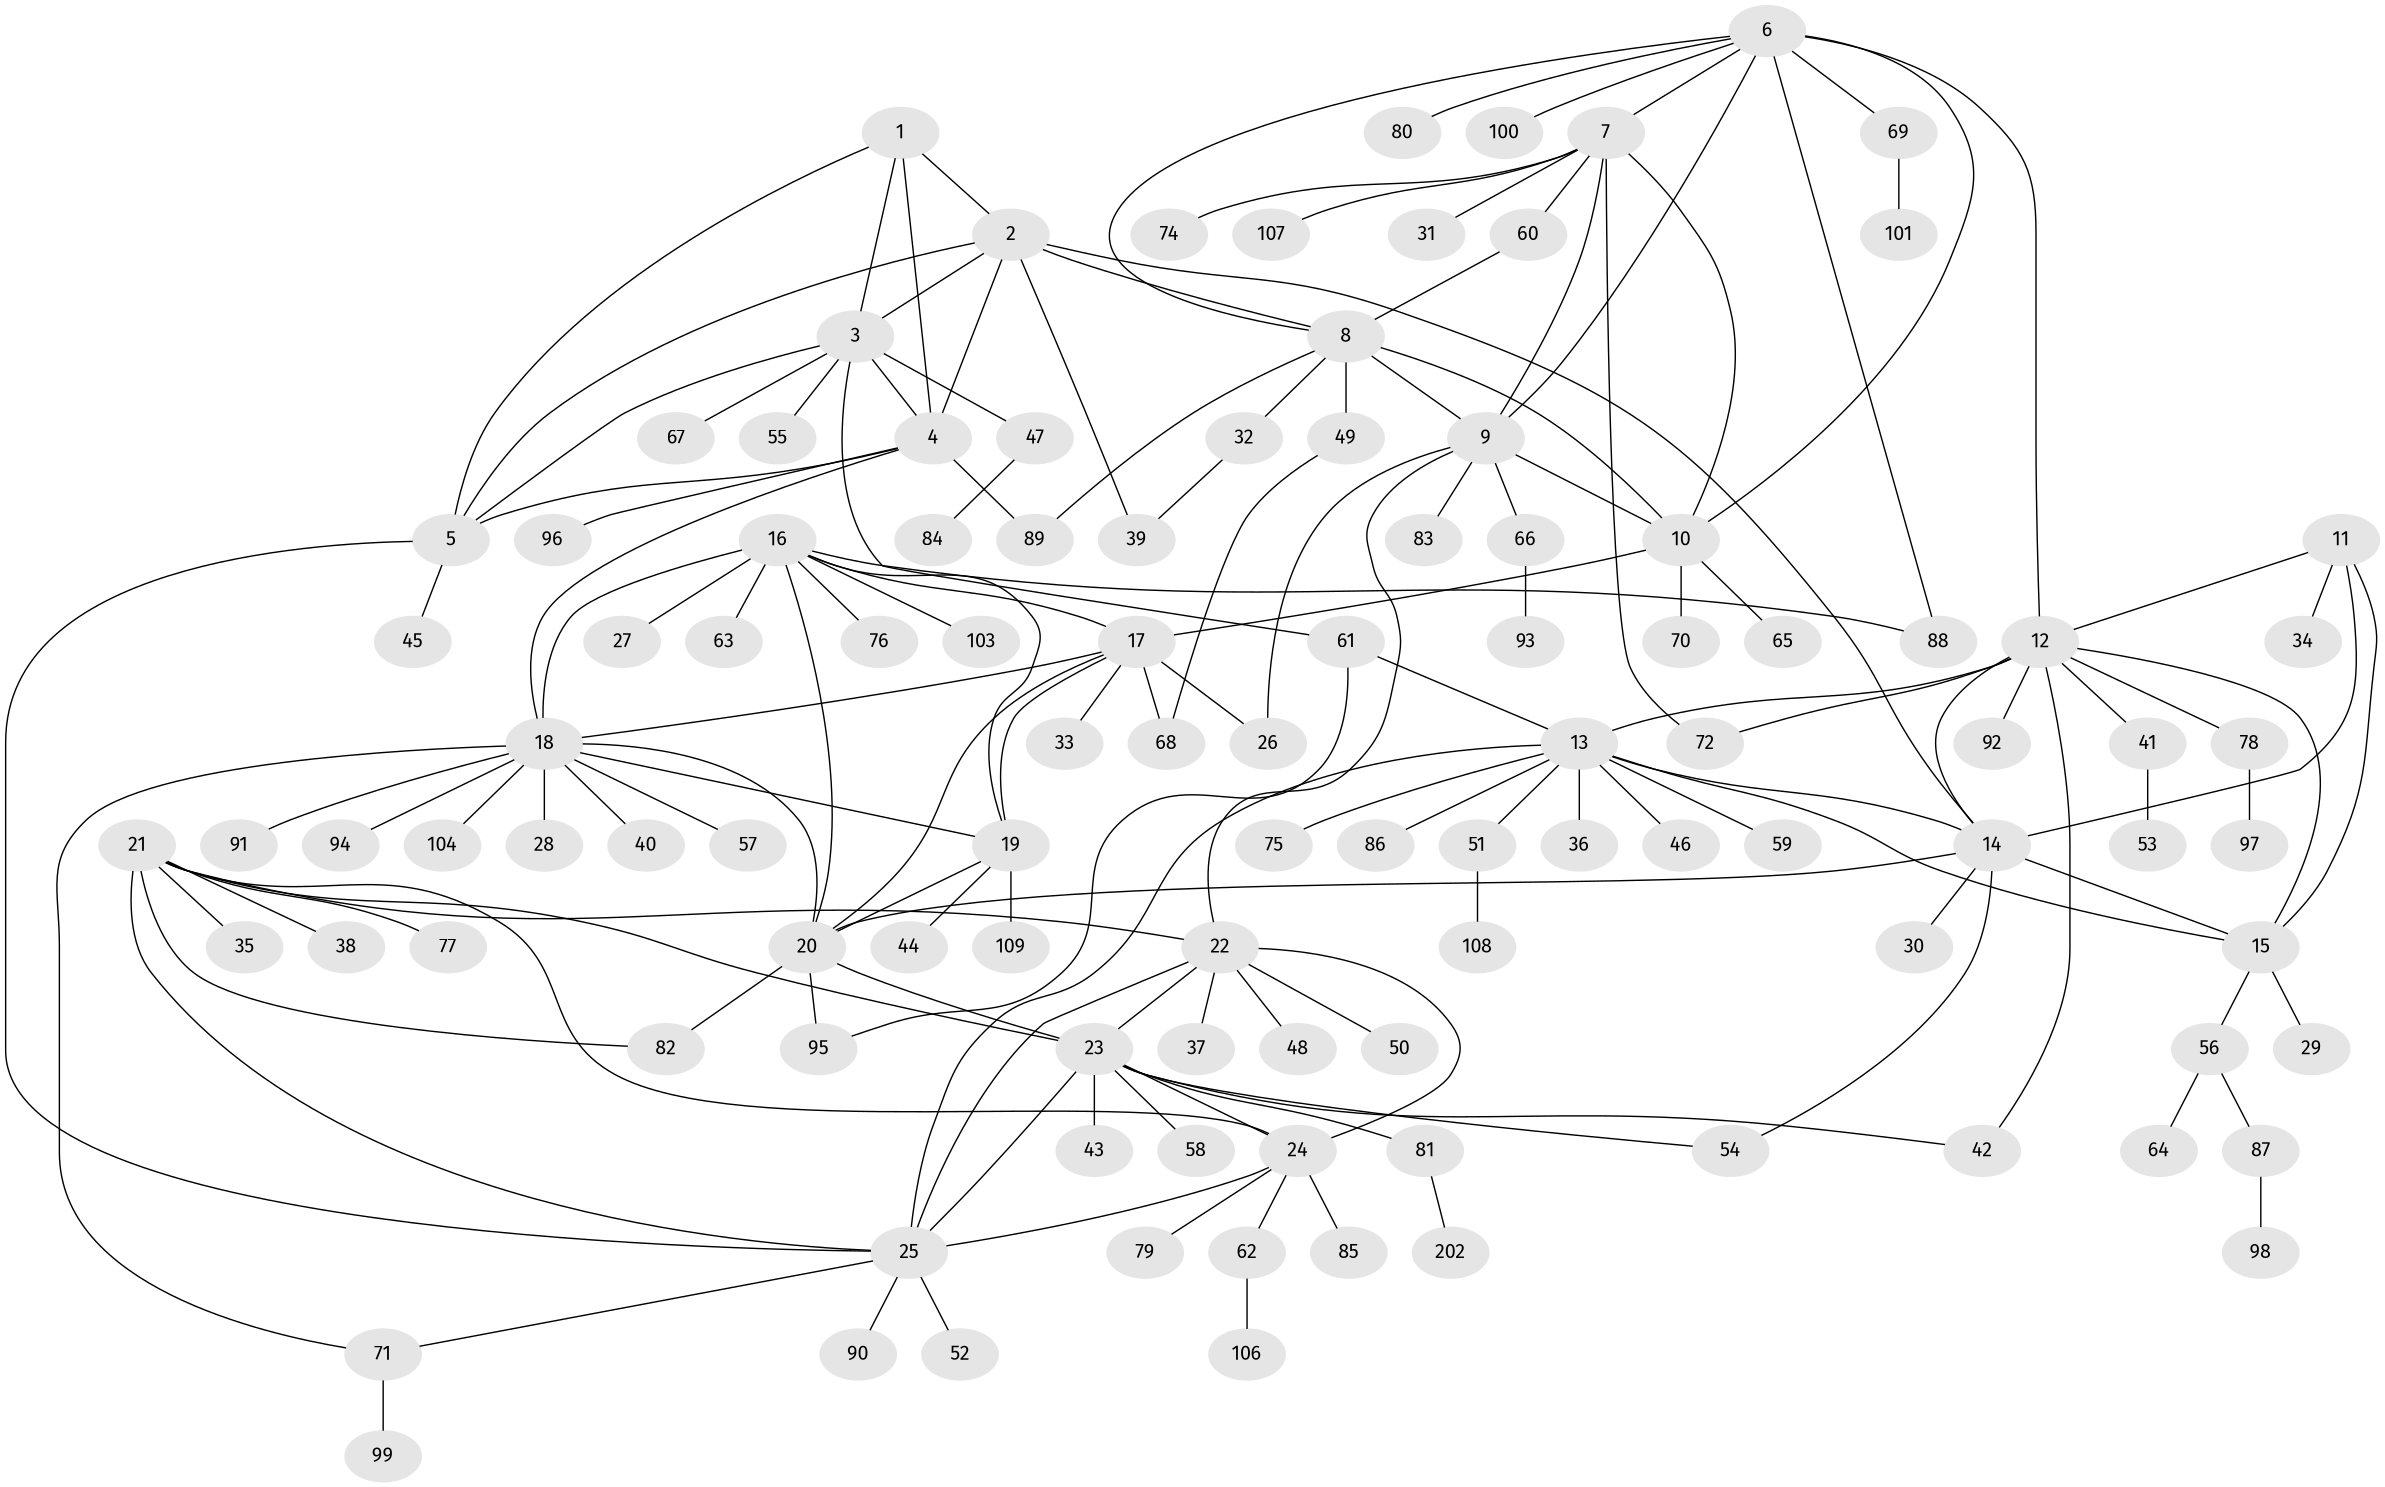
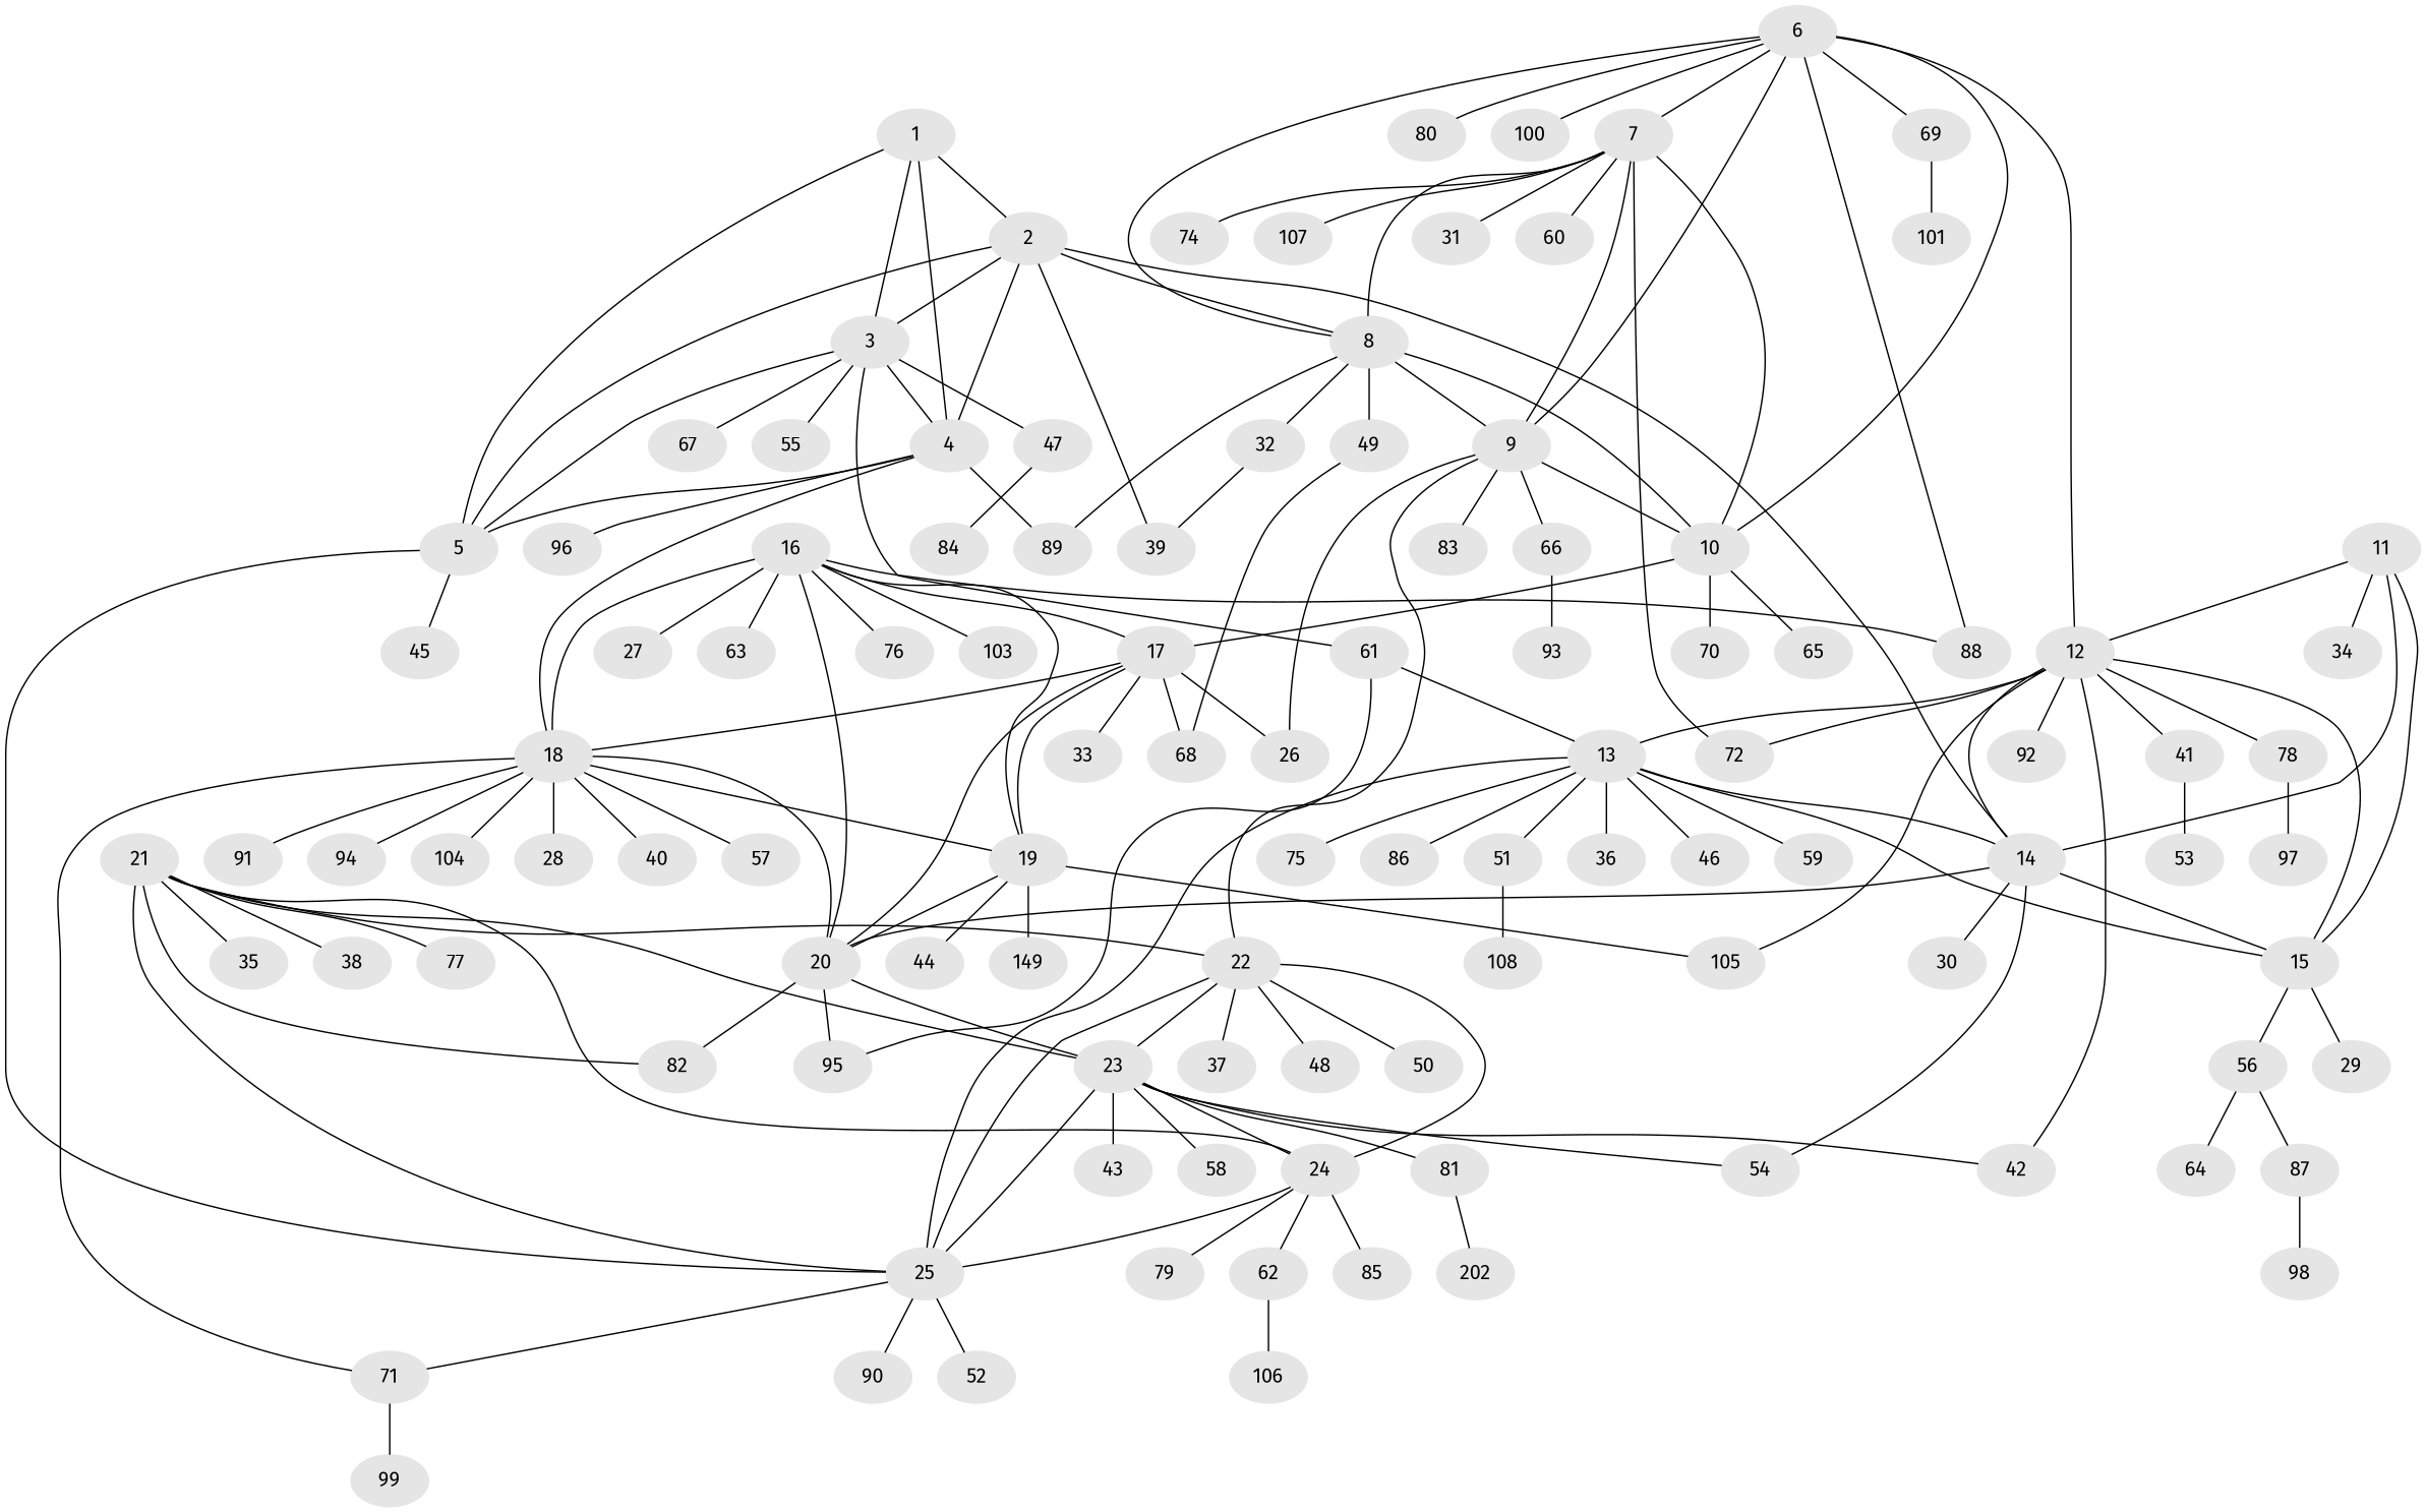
  graph {
    fontname="Fira Sans"
    node [color=gray90 fontname="Fira Sans" style=filled]
    edge [fontname="Fira Sans"]
    1
    2
    3
    4
    5
    8
    14
    39
    47
    55
    61
    67
    18
    89
    96
    25
    45
    9
    10
    32
    49
    15
    20
    30
    54
    84
    13
    95
    19
    28
    40
    57
    71
    91
    94
    104
    52
    90
    6
    7
    12
    69
    80
    88
    100
    31
    60
    72
    74
    107
    22
    26
    66
    83
    17
    65
    70
    41
    42
    78
    92
+   105
    101
    68
    23
    24
    37
    48
    50
    93
    33
    11
    34
    36
    46
    51
    59
    75
    86
    29
    56
    53
    97
    108
    82
    64
    87
    16
    27
    63
    76
    103
    44
-   109
+   109 [label=149]
    99
    43
    58
    81
    21
    35
    38
    77
    62
    79
    85
    n106 [label=202]
    106
    98
    1 -- 2
    1 -- 3
    1 -- 4
    1 -- 5
    2 -- 3
    2 -- 4
    2 -- 5
    2 -- 8
    2 -- 14
    2 -- 39
    3 -- 4
    3 -- 5
    3 -- 47
    3 -- 55
    3 -- 61
    3 -- 67
    4 -- 5
    4 -- 18
    4 -- 89
    4 -- 96
    5 -- 25
    5 -- 45
    8 -- 89
    8 -- 9
    8 -- 10
    8 -- 32
    8 -- 49
    14 -- 15
    14 -- 20
    14 -- 30
    14 -- 54
    47 -- 84
    61 -- 13
    61 -- 95
    18 -- 20
    18 -- 19
    18 -- 28
    18 -- 40
    18 -- 57
    18 -- 71
    18 -- 91
    18 -- 94
    18 -- 104
    25 -- 71
    25 -- 52
    25 -- 90
    9 -- 10
    9 -- 22
    9 -- 26
    9 -- 66
    9 -- 83
    10 -- 17
    10 -- 65
    10 -- 70
    32 -- 39
    49 -- 68
    15 -- 29
    15 -- 56
    20 -- 95
    20 -- 23
    20 -- 82
    13 -- 14
    13 -- 25
    13 -- 15
    13 -- 36
    13 -- 46
    13 -- 51
    13 -- 59
    13 -- 75
    13 -- 86
    19 -- 20
+   19 -- 105
    19 -- 44
    19 -- 109
    71 -- 99
    6 -- 8
    6 -- 9
    6 -- 10
    6 -- 7
    6 -- 12
    6 -- 69
    6 -- 80
    6 -- 88
    6 -- 100
-   60 -- 8
+   7 -- 8
    7 -- 9
    7 -- 10
    7 -- 31
    7 -- 60
    7 -- 72
    7 -- 74
    7 -- 107
    12 -- 14
    12 -- 15
    12 -- 13
    12 -- 72
    12 -- 41
    12 -- 42
    12 -- 78
    12 -- 92
+   12 -- 105
    69 -- 101
    22 -- 25
    22 -- 23
    22 -- 24
    22 -- 37
    22 -- 48
    22 -- 50
    66 -- 93
    17 -- 18
    17 -- 20
    17 -- 19
    17 -- 26
    17 -- 68
    17 -- 33
    41 -- 53
    78 -- 97
    23 -- 25
    23 -- 54
    23 -- 42
    23 -- 24
    23 -- 43
    23 -- 58
    23 -- 81
    24 -- 25
    24 -- 62
    24 -- 79
    24 -- 85
    11 -- 14
    11 -- 15
    11 -- 12
    11 -- 34
    51 -- 108
    56 -- 64
    56 -- 87
    87 -- 98
    16 -- 18
    16 -- 20
    16 -- 19
    16 -- 88
    16 -- 17
    16 -- 27
    16 -- 63
    16 -- 76
    16 -- 103
    81 -- n106
    21 -- 25
    21 -- 22
    21 -- 23
    21 -- 24
    21 -- 82
    21 -- 35
    21 -- 38
    21 -- 77
    62 -- 106
  }
